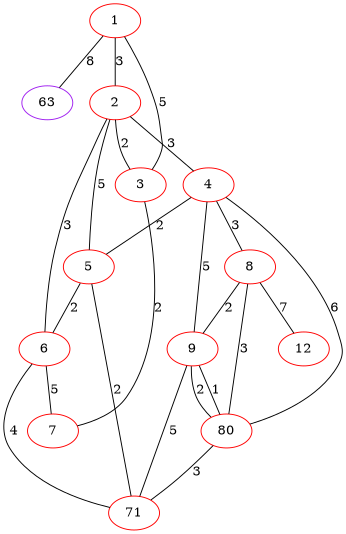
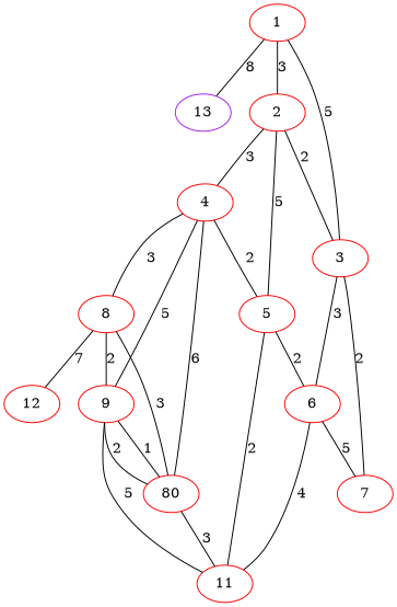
  graph {
    node [color=red weight=1]
-   13 [color=purple weight=4 label=63]
+   13 [color=purple weight=4]
    1
    2
    3
    4
    5
    6
    7
    8
    9
    n11 [label=80]
-   11 [label=71]
+   11
    12
    1 -- 13 [label=8]
    1 -- 2 [label=3]
    1 -- 3 [label=5]
    2 -- 3 [label=2]
    2 -- 4 [label=3]
    2 -- 5 [label=5]
-   2 -- 6 [label=3]
+   3 -- 6 [label=3]
    3 -- 7 [label=2]
    4 -- 5 [label=2]
    4 -- 8 [label=3]
    4 -- 9 [label=5]
    4 -- n11 [label=6]
    5 -- 6 [label=2]
    5 -- 11 [label=2]
    6 -- 7 [label=5]
    6 -- 11 [label=4]
    8 -- 9 [label=2]
    8 -- n11 [label=3]
    8 -- 12 [label=7]
    9 -- n11 [label=2]
    9 -- n11 [label=1]
    9 -- 11 [label=5]
    n11 -- 11 [label=3]
  }
